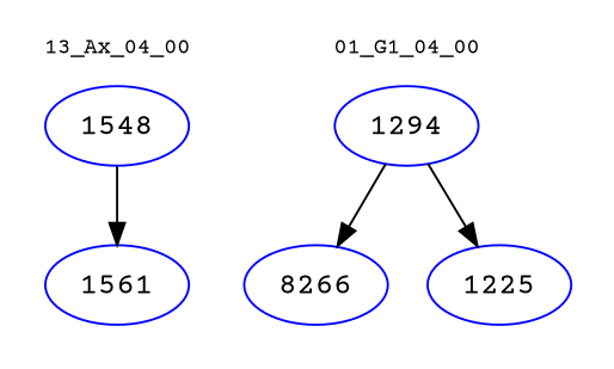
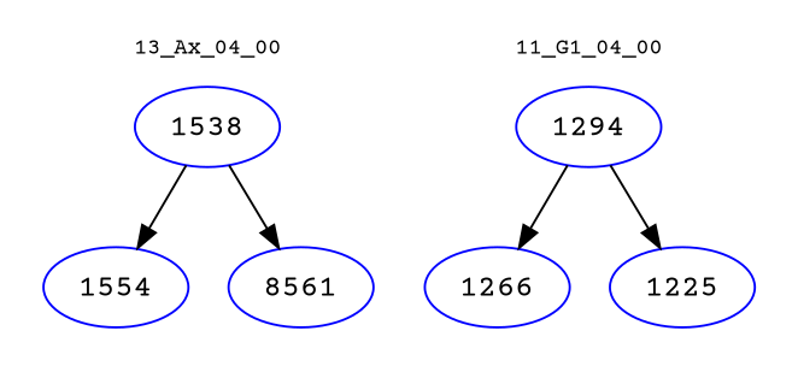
  digraph {
    fontname="Courier Prime"
    node [color=blue fontname="Courier Prime"]
    edge [color=black fontname="Courier Prime"]
-   n1 [label=1548]
-   n3 [label=1561]
+   n1 [label=1538]
+   n2 [label=1554]
+   n3 [label=8561]
    n4 [label=1294]
-   n5 [label=8266]
+   n5 [label=1266]
    n6 [label=1225]
    subgraph cluster_1 {
      color=white
      fontsize=10
      label="13_Ax_04_00"
      n1
+     n2
      n3
    }
    subgraph cluster_2 {
      color=white
      fontsize=10
-     label="01_G1_04_00"
+     label="11_G1_04_00"
      n4
      n5
      n6
    }
+   n1 -> n2
    n1 -> n3
    n4 -> n5
    n4 -> n6
  }
